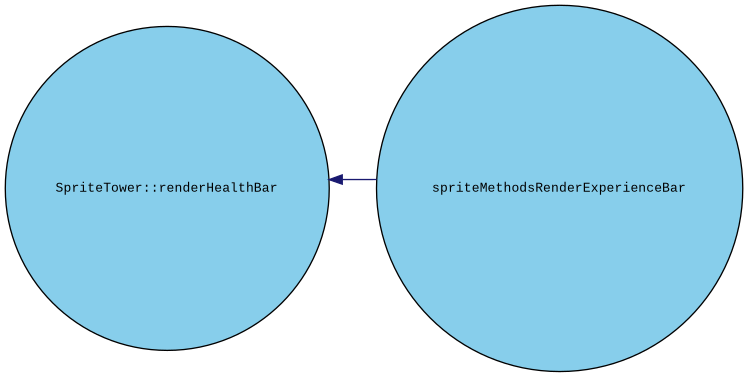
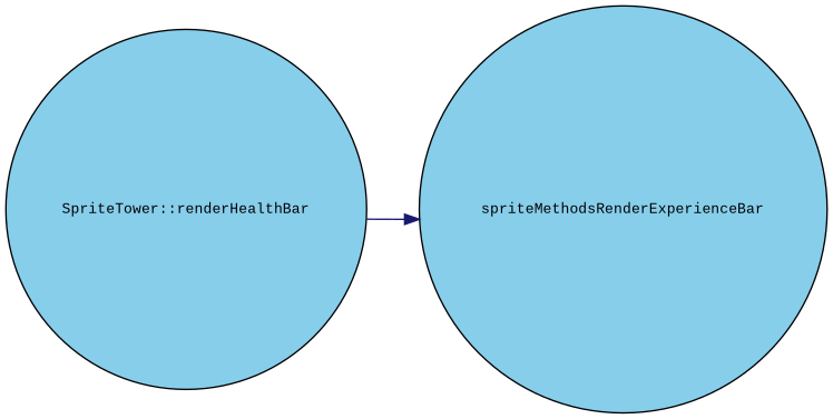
  digraph {
    rankdir=RL
    fontname="Liberation Mono"
    node [color=black fillcolor=skyblue fontname="Liberation Mono" fontsize=10 shape=circle style=filled]
    n1 [fontcolor=black height=0.2 label=spriteMethodsRenderExperienceBar width=0.4]
    n2 [height=0.2 label="SpriteTower::renderHealthBar" width=0.4]
-   n2 -> n1 [color=midnightblue dir=back fontname="Liberation Mono" fontsize=10 labelfontname=Helvetica labelfontsize=10 style=solid]
+   n1 -> n2 [color=midnightblue dir=back fontname="Liberation Mono" fontsize=10 labelfontname=Helvetica labelfontsize=10 style=solid]
  }
